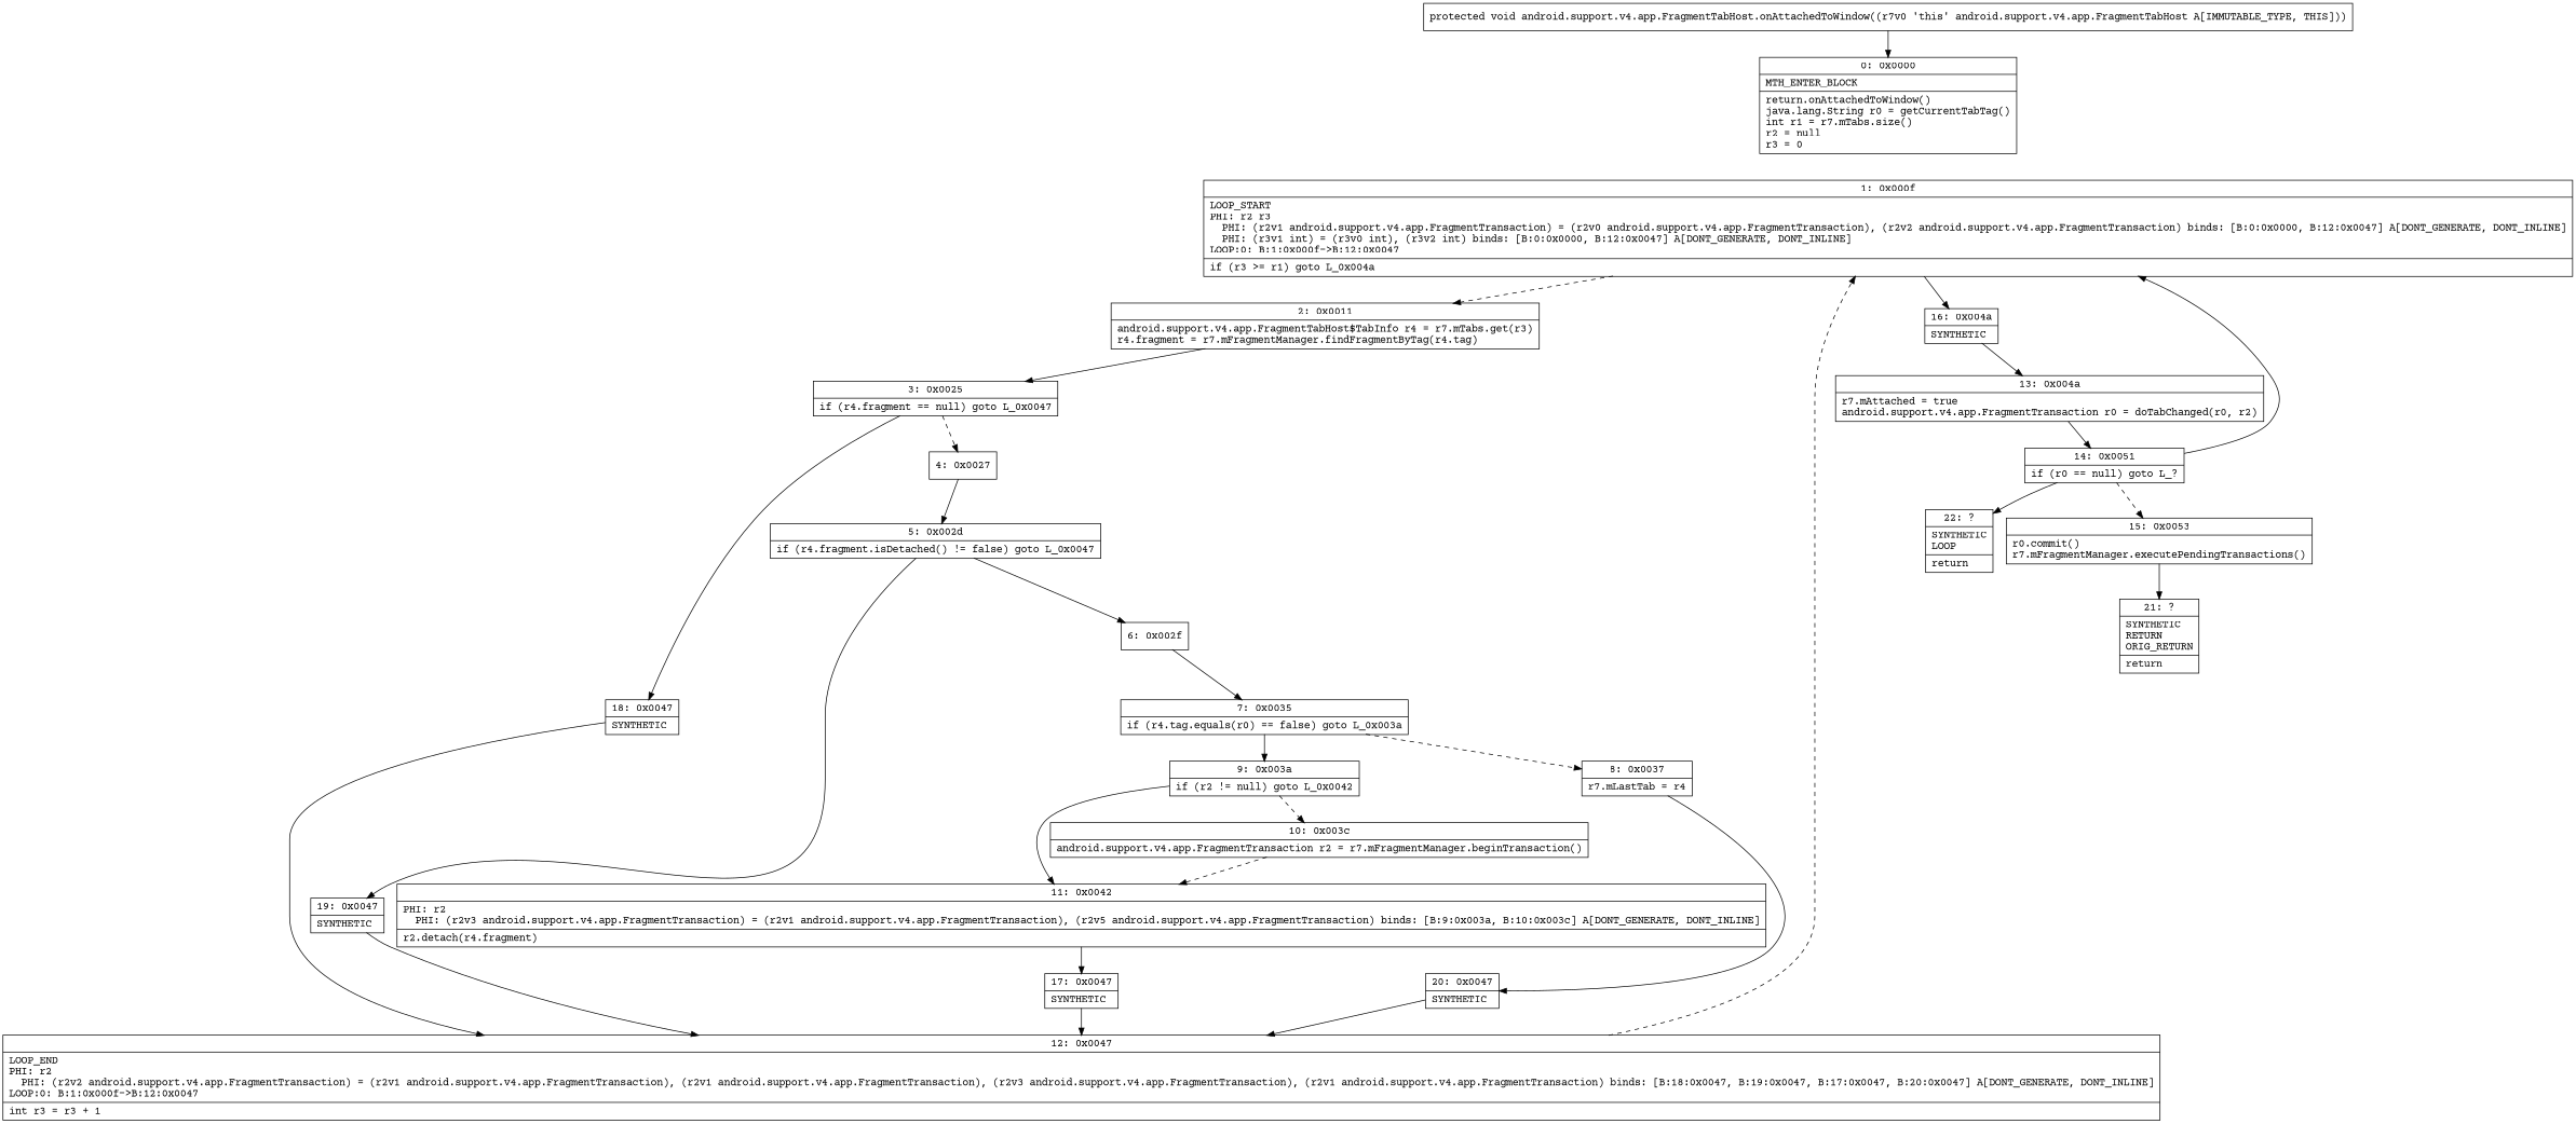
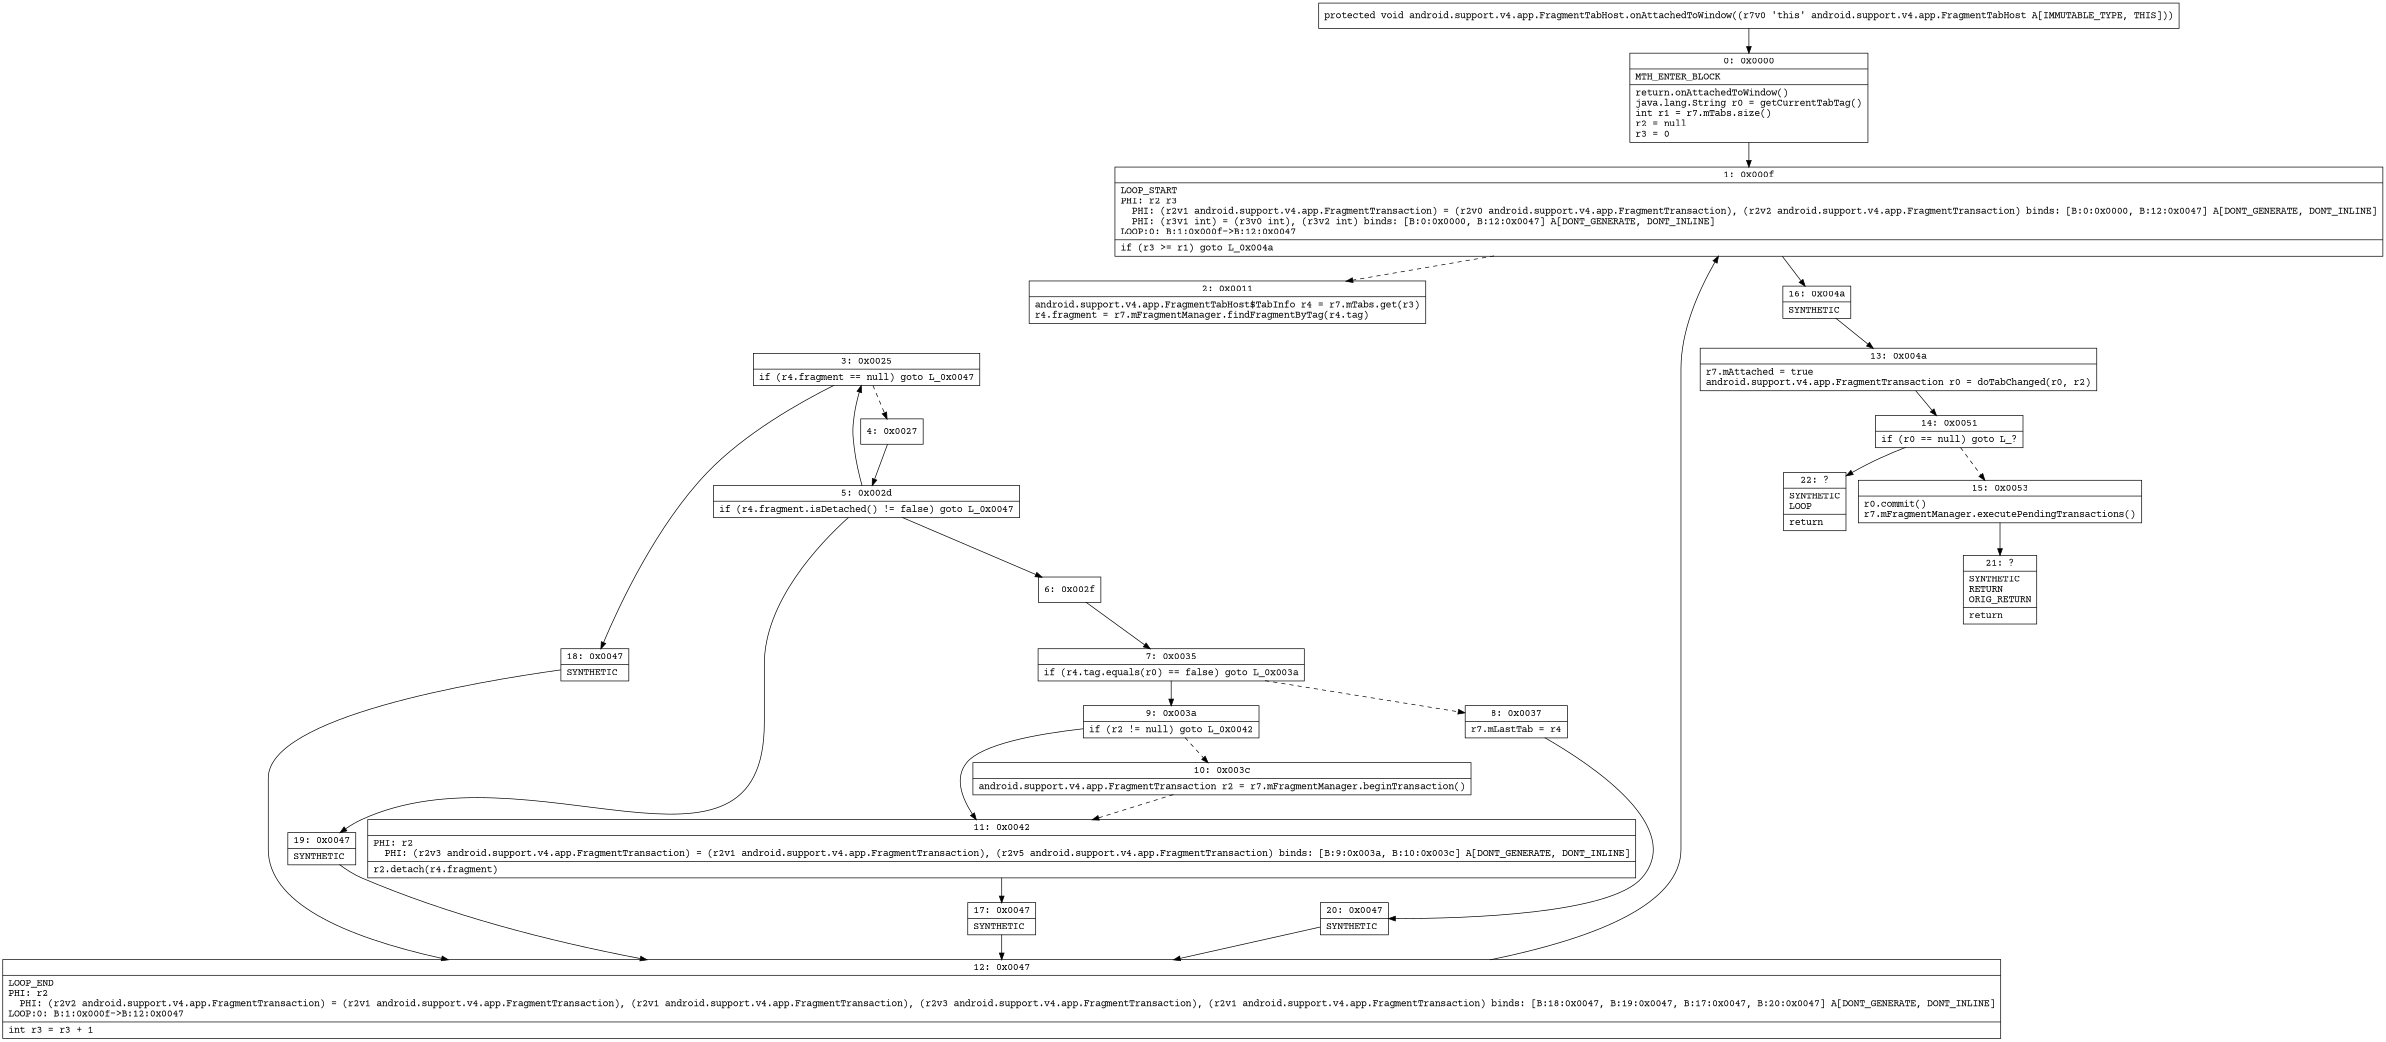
  digraph {
    fontname="Courier Prime"
    node [fontname="Courier Prime" shape=record]
    edge [fontname="Courier Prime"]
    n1 [label="{0\:\ 0x0000|MTH_ENTER_BLOCK\l|return.onAttachedToWindow()\ljava.lang.String r0 = getCurrentTabTag()\lint r1 = r7.mTabs.size()\lr2 = null\lr3 = 0\l}"]
    n2 [label="{1\:\ 0x000f|LOOP_START\lPHI: r2 r3 \l  PHI: (r2v1 android.support.v4.app.FragmentTransaction) = (r2v0 android.support.v4.app.FragmentTransaction), (r2v2 android.support.v4.app.FragmentTransaction) binds: [B:0:0x0000, B:12:0x0047] A[DONT_GENERATE, DONT_INLINE]\l  PHI: (r3v1 int) = (r3v0 int), (r3v2 int) binds: [B:0:0x0000, B:12:0x0047] A[DONT_GENERATE, DONT_INLINE]\lLOOP:0: B:1:0x000f\-\>B:12:0x0047\l|if (r3 \>= r1) goto L_0x004a\l}"]
    n3 [label="{2\:\ 0x0011|android.support.v4.app.FragmentTabHost$TabInfo r4 = r7.mTabs.get(r3)\lr4.fragment = r7.mFragmentManager.findFragmentByTag(r4.tag)\l}"]
    n4 [label="{16\:\ 0x004a|SYNTHETIC\l}"]
    n5 [label="{3\:\ 0x0025|if (r4.fragment == null) goto L_0x0047\l}"]
    n6 [label="{13\:\ 0x004a|r7.mAttached = true\landroid.support.v4.app.FragmentTransaction r0 = doTabChanged(r0, r2)\l}"]
    n7 [label="{4\:\ 0x0027}"]
    n8 [label="{18\:\ 0x0047|SYNTHETIC\l}"]
    n9 [label="{5\:\ 0x002d|if (r4.fragment.isDetached() != false) goto L_0x0047\l}"]
    n10 [label="{12\:\ 0x0047|LOOP_END\lPHI: r2 \l  PHI: (r2v2 android.support.v4.app.FragmentTransaction) = (r2v1 android.support.v4.app.FragmentTransaction), (r2v1 android.support.v4.app.FragmentTransaction), (r2v3 android.support.v4.app.FragmentTransaction), (r2v1 android.support.v4.app.FragmentTransaction) binds: [B:18:0x0047, B:19:0x0047, B:17:0x0047, B:20:0x0047] A[DONT_GENERATE, DONT_INLINE]\lLOOP:0: B:1:0x000f\-\>B:12:0x0047\l|int r3 = r3 + 1\l}"]
    n11 [label="{6\:\ 0x002f}"]
    n12 [label="{19\:\ 0x0047|SYNTHETIC\l}"]
    n13 [label="{7\:\ 0x0035|if (r4.tag.equals(r0) == false) goto L_0x003a\l}"]
    n14 [label="{8\:\ 0x0037|r7.mLastTab = r4\l}"]
    n15 [label="{9\:\ 0x003a|if (r2 != null) goto L_0x0042\l}"]
    n16 [label="{20\:\ 0x0047|SYNTHETIC\l}"]
    n17 [label="{10\:\ 0x003c|android.support.v4.app.FragmentTransaction r2 = r7.mFragmentManager.beginTransaction()\l}"]
    n18 [label="{11\:\ 0x0042|PHI: r2 \l  PHI: (r2v3 android.support.v4.app.FragmentTransaction) = (r2v1 android.support.v4.app.FragmentTransaction), (r2v5 android.support.v4.app.FragmentTransaction) binds: [B:9:0x003a, B:10:0x003c] A[DONT_GENERATE, DONT_INLINE]\l|r2.detach(r4.fragment)\l}"]
    n19 [label="{17\:\ 0x0047|SYNTHETIC\l}"]
    n20 [label="{14\:\ 0x0051|if (r0 == null) goto L_?\l}"]
    n21 [label="{15\:\ 0x0053|r0.commit()\lr7.mFragmentManager.executePendingTransactions()\l}"]
    n22 [label="{22\:\ ?|SYNTHETIC\lLOOP\l|return\l}"]
    n23 [label="{21\:\ ?|SYNTHETIC\lRETURN\lORIG_RETURN\l|return\l}"]
    n24 [label="{protected void android.support.v4.app.FragmentTabHost.onAttachedToWindow((r7v0 'this' android.support.v4.app.FragmentTabHost A[IMMUTABLE_TYPE, THIS])) }"]
-   n20 -> n2
+   n1 -> n2
    n2 -> n3 [style=dashed]
    n2 -> n4
-   n3 -> n5
+   n9 -> n5
    n4 -> n6
    n5 -> n7 [style=dashed]
    n5 -> n8
    n6 -> n20
    n7 -> n9
    n8 -> n10
    n9 -> n11 [style=solid]
    n9 -> n12
-   n10 -> n2 [style=dashed]
+   n10 -> n2
    n11 -> n13
    n12 -> n10
    n13 -> n14 [style=dashed]
    n13 -> n15
    n14 -> n16
    n15 -> n17 [style=dashed]
    n15 -> n18
    n16 -> n10
    n17 -> n18 [style=dashed]
    n18 -> n19
    n19 -> n10
    n20 -> n21 [style=dashed]
    n20 -> n22
    n21 -> n23
    n24 -> n1
  }
